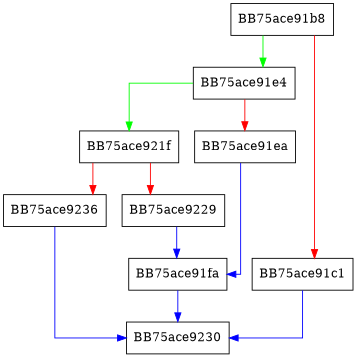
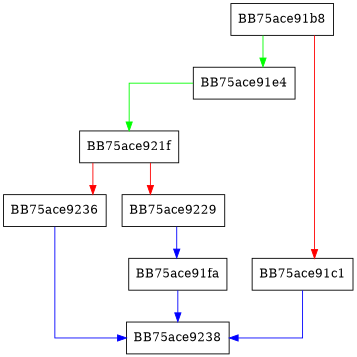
  digraph {
    splines=ortho
    node [shape=box]
    edge [color=blue]
    BB75ace91b8
    BB75ace91e4
    BB75ace91c1
    BB75ace921f
-   BB75ace91ea
-   BB75ace9238 [label=BB75ace9230]
+   BB75ace9238
    BB75ace9236
    BB75ace9229
    BB75ace91fa
    BB75ace91b8 -> BB75ace91e4 [color=green]
    BB75ace91b8 -> BB75ace91c1 [color=red]
    BB75ace91e4 -> BB75ace921f [color=green]
-   BB75ace91e4 -> BB75ace91ea [color=red]
    BB75ace91c1 -> BB75ace9238
    BB75ace921f -> BB75ace9236 [color=red]
    BB75ace921f -> BB75ace9229 [color=red]
-   BB75ace91ea -> BB75ace91fa
    BB75ace9236 -> BB75ace9238
    BB75ace9229 -> BB75ace91fa
    BB75ace91fa -> BB75ace9238
  }
